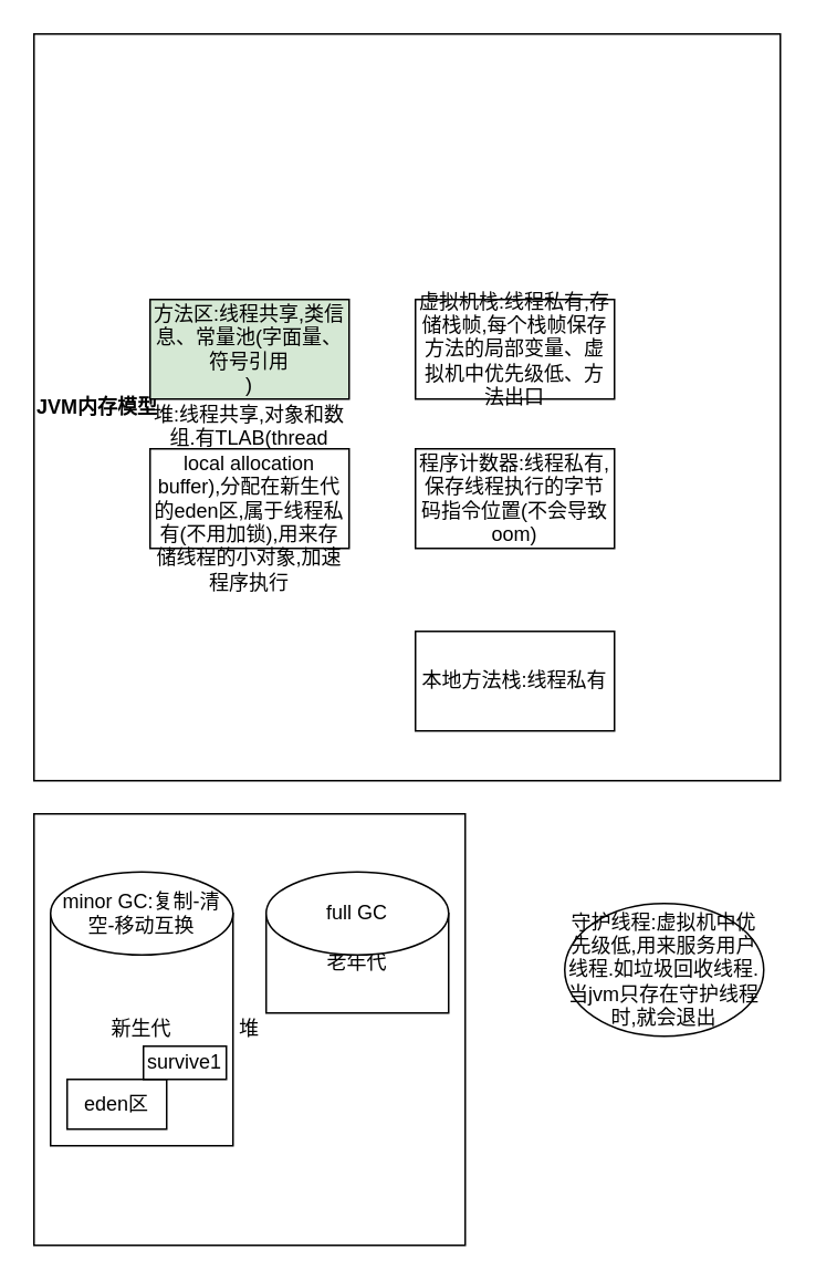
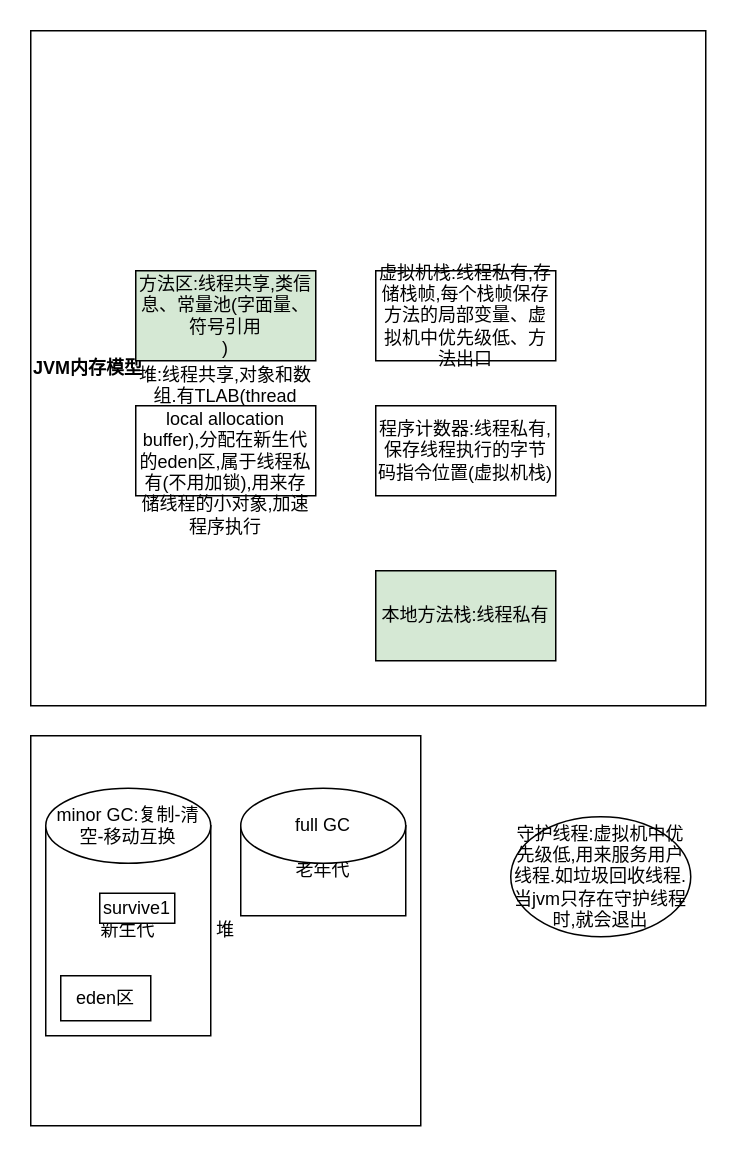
  <mxCell id="0" />
  <mxCell id="1" parent="0" />
  <mxCell id="2" value="&lt;h4&gt;JVM内存模型&lt;/h4&gt;" style="whiteSpace=wrap;html=1;aspect=fixed;align=left;" vertex="1" parent="1"><mxGeometry x="20" y="20" width="450" height="450" as="geometry" /></mxCell>
  <mxCell id="3" value="堆:线程共享,对象和数组.有TLAB(thread local allocation buffer),分配在新生代的eden区,属于线程私有(不用加锁),用来存储线程的小对象,加速程序执行" style="rounded=0;whiteSpace=wrap;html=1;" vertex="1" parent="1"><mxGeometry x="90" y="270" width="120" height="60" as="geometry" /></mxCell>
  <mxCell id="4" value="方法区:线程共享,类信息、常量池(字面量、符号引用&lt;br&gt;)" style="rounded=0;whiteSpace=wrap;html=1;fillColor=#d5e8d4;" vertex="1" parent="1"><mxGeometry x="90" y="180" width="120" height="60" as="geometry" /></mxCell>
  <mxCell id="5" value="虚拟机栈:线程私有,存储栈帧,每个栈帧保存方法的局部变量、虚拟机中优先级低、方法出口" style="rounded=0;whiteSpace=wrap;html=1;" vertex="1" parent="1"><mxGeometry x="250" y="180" width="120" height="60" as="geometry" /></mxCell>
- <mxCell id="6" value="程序计数器:线程私有,保存线程执行的字节码指令位置(不会导致oom)" style="rounded=0;whiteSpace=wrap;html=1;" vertex="1" parent="1"><mxGeometry x="250" y="270" width="120" height="60" as="geometry" /></mxCell>
- <mxCell id="7" value="本地方法栈:线程私有" style="rounded=0;whiteSpace=wrap;html=1;" vertex="1" parent="1"><mxGeometry x="250" y="380" width="120" height="60" as="geometry" /></mxCell>
+ <mxCell id="6" value="程序计数器:线程私有,保存线程执行的字节码指令位置(虚拟机栈)" style="rounded=0;whiteSpace=wrap;html=1;" vertex="1" parent="1"><mxGeometry x="250" y="270" width="120" height="60" as="geometry" /></mxCell>
+ <mxCell id="7" value="本地方法栈:线程私有" style="rounded=0;whiteSpace=wrap;html=1;fillColor=#d5e8d4;" vertex="1" parent="1"><mxGeometry x="250" y="380" width="120" height="60" as="geometry" /></mxCell>
  <mxCell id="8" value="堆" style="whiteSpace=wrap;html=1;aspect=fixed;" vertex="1" parent="1"><mxGeometry x="20" y="490" width="260" height="260" as="geometry" /></mxCell>
  <mxCell id="9" value="新生代" style="rounded=0;whiteSpace=wrap;html=1;" vertex="1" parent="1"><mxGeometry x="30" y="550" width="110" height="140" as="geometry" /></mxCell>
  <mxCell id="10" value="老年代" style="rounded=0;whiteSpace=wrap;html=1;" vertex="1" parent="1"><mxGeometry x="160" y="550" width="110" height="60" as="geometry" /></mxCell>
  <mxCell id="11" value="eden区" style="rounded=0;whiteSpace=wrap;html=1;" vertex="1" parent="1"><mxGeometry x="40" y="650" width="60" height="30" as="geometry" /></mxCell>
- <mxCell id="12" value="survive1" style="rounded=0;whiteSpace=wrap;html=1;" vertex="1" parent="1"><mxGeometry x="86" y="630" width="50" height="20" as="geometry" /></mxCell>
+ <mxCell id="12" value="survive1" style="rounded=0;whiteSpace=wrap;html=1;" vertex="1" parent="1"><mxGeometry x="66" y="595" width="50" height="20" as="geometry" /></mxCell>
  <mxCell id="13" value="守护线程:虚拟机中优先级低,用来服务用户线程.如垃圾回收线程.当jvm只存在守护线程时,就会退出" style="ellipse;whiteSpace=wrap;html=1;" vertex="1" parent="1"><mxGeometry x="340" y="544" width="120" height="80" as="geometry" /></mxCell>
  <mxCell id="14" value="minor GC:复制-清空-移动互换" style="ellipse;whiteSpace=wrap;html=1;" vertex="1" parent="1"><mxGeometry x="30" y="525" width="110" height="50" as="geometry" /></mxCell>
  <mxCell id="15" value="full GC" style="ellipse;whiteSpace=wrap;html=1;" vertex="1" parent="1"><mxGeometry x="160" y="525" width="110" height="50" as="geometry" /></mxCell>
